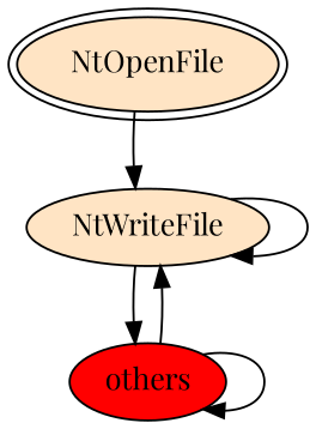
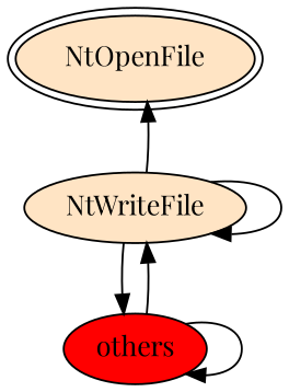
  digraph {
    fontname="Playfair Display"
    node [fillcolor=bisque style=filled fontname="Playfair Display"]
    edge [fontname="Playfair Display"]
    n1 [label=NtOpenFile peripheries=2]
    n2 [label=NtWriteFile]
    n3 [fillcolor=red label=others]
-   n1 -> n2
+   n2 -> n1
    n2 -> n2
    n2 -> n3
    n3 -> n2
    n3 -> n3
  }
